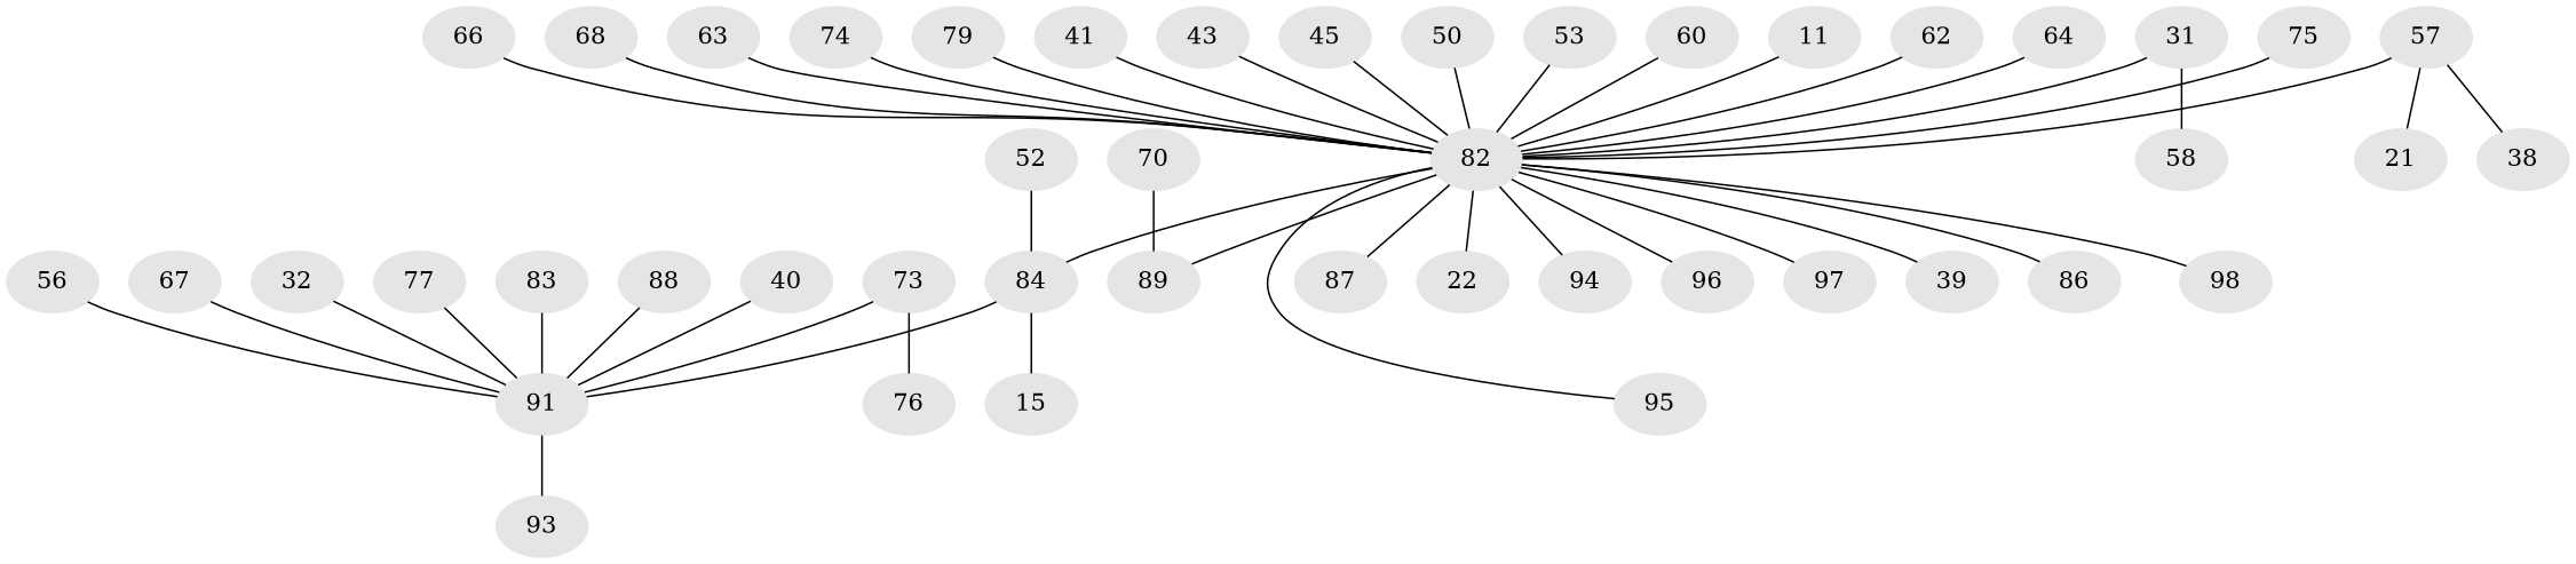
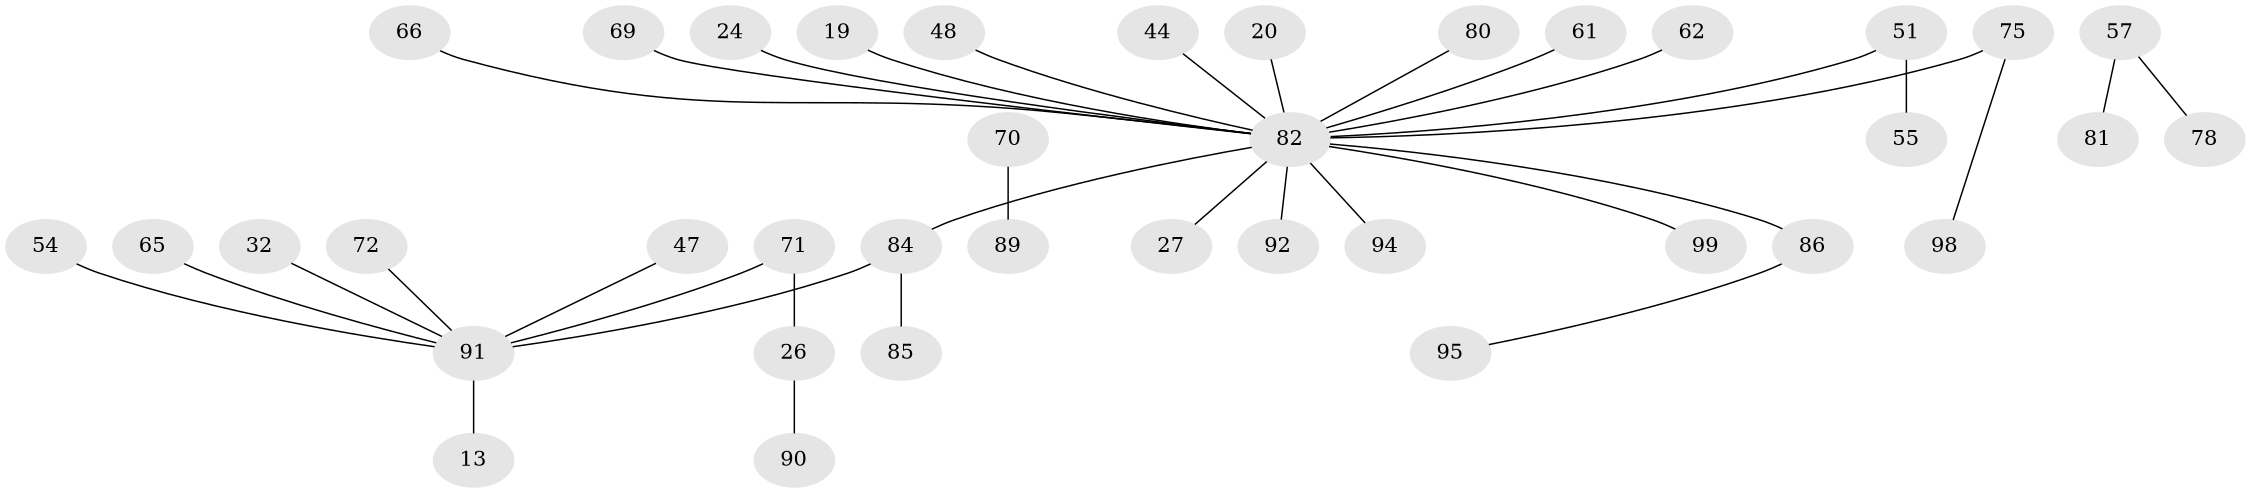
  graph {
    node [color=gray90 style=filled]
    82 [super="+21+49+10+12+19+28+30+35+58+14+40"]
    84 [super="+17+22"]
    89 [super="+26"]
    86
-   87
-   92 [label=22]
+   87 [label=27]
+   92
    94
-   96 [super="+23"]
-   97
    98
-   99 [label=39]
-   41
-   43
-   45
+   99
+   41 [label=48]
+   45 [label=44]
    91 [super="+36+25+63+38+65+42+46"]
-   93
-   47 [label=40]
-   50
-   51 [label=31]
-   55 [label=58]
-   85 [label=15]
-   52
-   53
-   54 [label=56]
+   93 [label=13]
+   47
+   50 [label=20]
+   51
+   55
+   85
+   54
    57
-   78 [label=38]
-   81 [label=21]
-   60
-   61 [label=11]
+   78
+   81
+   60 [label=80]
+   61
    62
-   64
    66
-   67
-   68
-   69 [label=63]
+   67 [label=65]
+   69
    70
    n37 [label=32]
-   73
-   76
-   74
+   73 [label=71]
+   76 [label=26]
+   90
+   74 [label=24]
    75
-   77
-   79
+   77 [label=72]
+   79 [label=19]
    95
-   83
-   88
    82 -- 84
-   82 -- 89
    82 -- 86
    82 -- 87
    82 -- 92
    82 -- 94
-   82 -- 96
-   82 -- 97
-   82 -- 98
+   75 -- 98
    82 -- 99
    84 -- 91
    84 -- 85
-   82 -- 95
+   86 -- 95
    41 -- 82
-   43 -- 82
    45 -- 82
    91 -- 93
    47 -- 91
    50 -- 82
    51 -- 82
    51 -- 55
-   52 -- 84
-   53 -- 82
    54 -- 91
-   57 -- 82
    57 -- 78
    57 -- 81
    60 -- 82
    61 -- 82
    62 -- 82
-   64 -- 82
    66 -- 82
    67 -- 91
-   68 -- 82
    69 -- 82
    70 -- 89
    n37 -- 91
    73 -- 91
    73 -- 76
+   76 -- 90
    74 -- 82
    75 -- 82
    77 -- 91
    79 -- 82
-   83 -- 91
-   88 -- 91
  }
